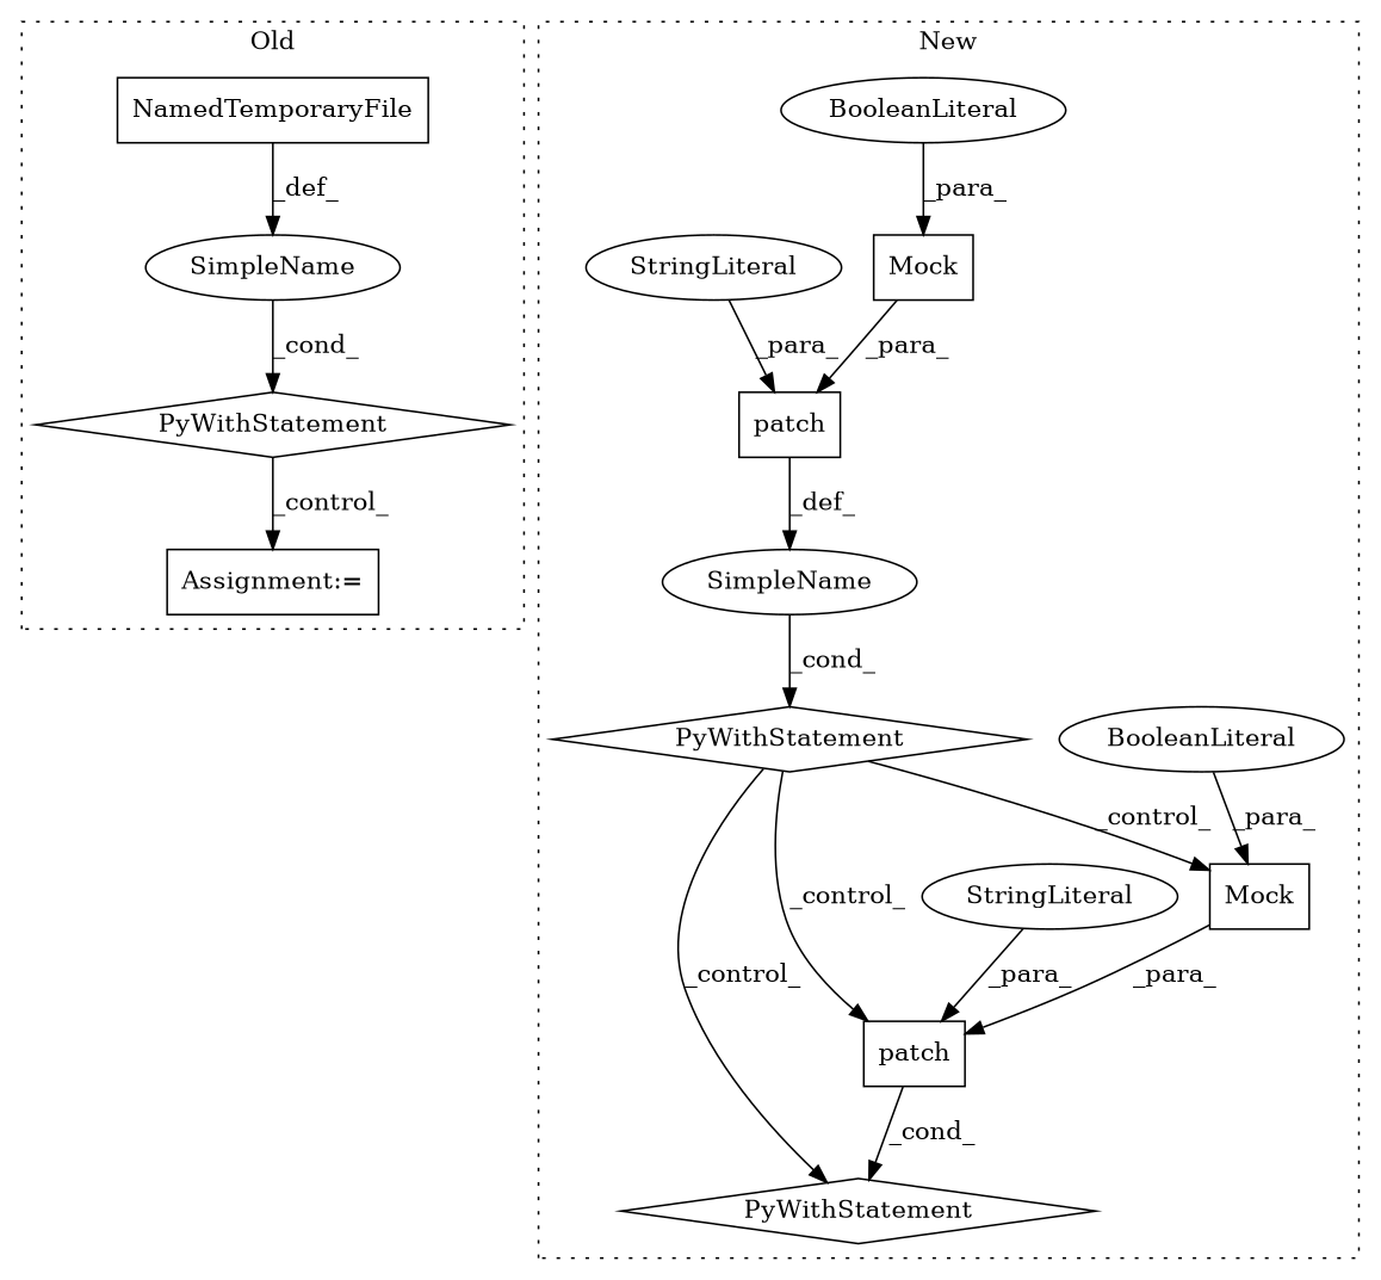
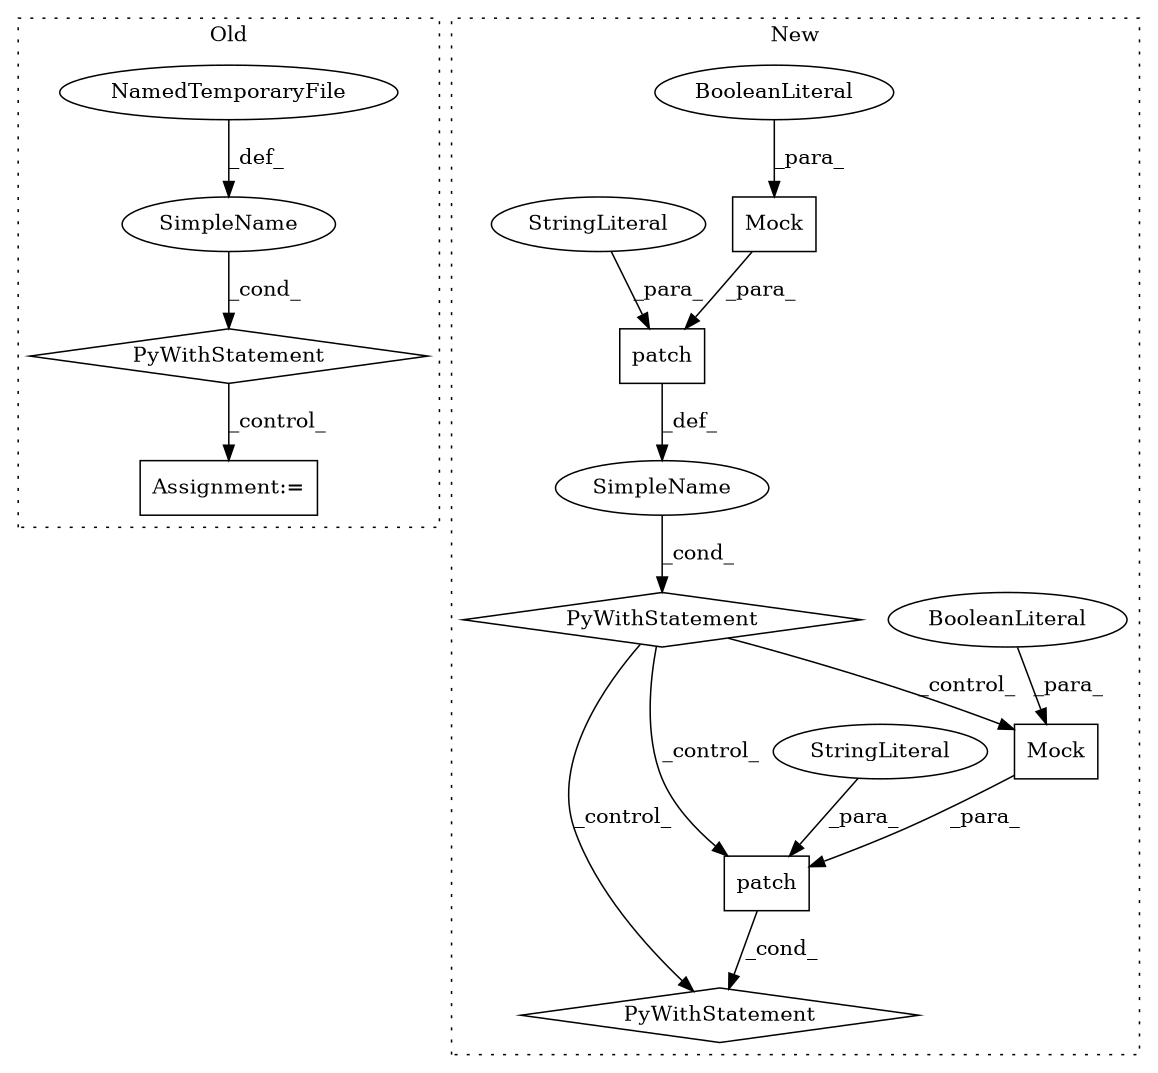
  digraph {
    node [a=32 l="10,2" shape=box]
-   n1 [l=20 label=NamedTemporaryFile s=1458]
+   n1 [l=20 label=NamedTemporaryFile s=1458 shape=ellipse]
    n2 [a=7 l=2 label="Assignment:=" s=1519]
    n3 [a=42 label=SimpleName shape=ellipse l=""]
    n4 [a=104 label=PyWithStatement s="1439,1478" shape=diamond]
    n5 [l="6,1" label=patch s="1658,1691"]
    n6 [l="5,1" label=Mock s="1681,1690"]
    n7 [a=45 l=11 label=StringLiteral s=1664 shape=ellipse]
    n8 [a=9 l=4 label=BooleanLiteral s=1686 shape=ellipse]
    n9 [l="5,1" label=Mock s="1622,1631"]
    n10 [a=9 l=4 label=BooleanLiteral s=1627 shape=ellipse]
    n11 [l="6,1" label=patch s="1594,1632"]
    n12 [a=104 label=PyWithStatement s="1643,1692" shape=diamond]
    n13 [a=42 label=SimpleName shape=ellipse l=""]
    n14 [a=45 l=16 label=StringLiteral s=1600 shape=ellipse]
    n15 [a=104 label=PyWithStatement s="1579,1633" shape=diamond]
    subgraph cluster_1 {
      label=Old
      style=dotted
      n1
      n2
      n3
      n4
    }
    subgraph cluster_2 {
      label=New
      style=dotted
      n5
      n6
      n7
      n8
      n9
      n10
      n11
      n12
      n13
      n14
      n15
    }
    n1 -> n3 [label=_def_]
    n3 -> n4 [label=_cond_]
    n4 -> n2 [label=_control_]
    n5 -> n12 [label=_cond_]
    n6 -> n5 [label=_para_]
    n7 -> n5 [label=_para_]
    n8 -> n6 [label=_para_]
    n9 -> n11 [label=_para_]
    n10 -> n9 [label=_para_]
    n11 -> n13 [label=_def_]
    n13 -> n15 [label=_cond_]
    n14 -> n11 [label=_para_]
    n15 -> n5 [label=_control_]
    n15 -> n6 [label=_control_]
    n15 -> n12 [label=_control_]
  }
